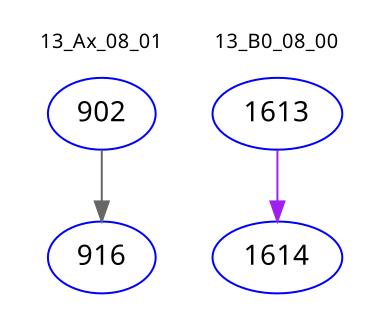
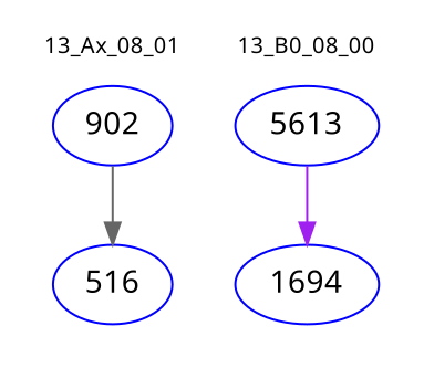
  digraph {
    fontname="Noto Sans"
    node [color=blue fontname="Noto Sans"]
    edge [fontname="Noto Sans"]
    n1 [label=902]
-   n2 [label=916]
-   n3 [label=1613]
-   n4 [label=1614]
+   n2 [label=516]
+   n3 [label=5613]
+   n4 [label=1694]
    subgraph cluster_1 {
      color=white
      fontsize=10
      label="13_Ax_08_01"
      n1
      n2
    }
    subgraph cluster_2 {
      color=white
      fontsize=10
      label="13_B0_08_00"
      n3
      n4
    }
    n1 -> n2 [color=gray40]
    n3 -> n4 [color=purple]
  }
